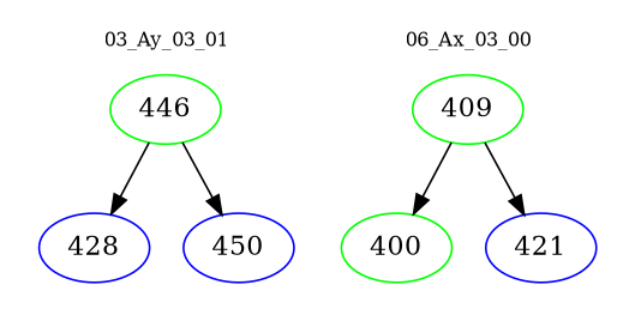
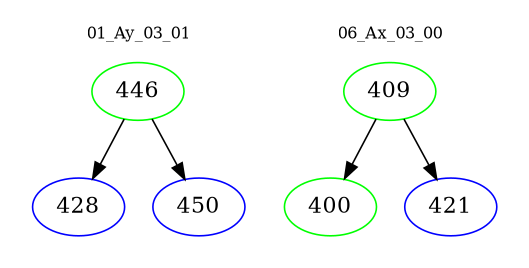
  digraph {
    node [color=green]
    edge [color=black]
    n1 [label=446]
    n2 [color=blue label=428]
    n3 [color=blue label=450]
    n4 [label=409]
    n5 [label=400]
    n6 [color=blue label=421]
    subgraph cluster_1 {
      color=white
      fontsize=10
-     label="03_Ay_03_01"
+     label="01_Ay_03_01"
      n1
      n2
      n3
    }
    subgraph cluster_2 {
      color=white
      fontsize=10
      label="06_Ax_03_00"
      n4
      n5
      n6
    }
    n1 -> n2
    n1 -> n3
    n4 -> n5
    n4 -> n6
  }
